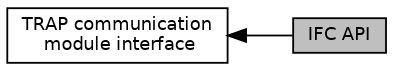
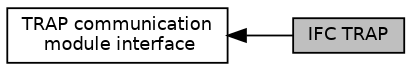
  digraph {
    rankdir=LR
    node [color=black fontname=Helvetica fontsize=10 shape=record style=filled]
-   n1 [fillcolor=grey75 fontcolor=black height=0.2 label="IFC API" width=0.4]
+   n1 [fillcolor=grey75 fontcolor=black height=0.2 label="IFC TRAP" width=0.4]
    n2 [fillcolor=white height=0.2 label="TRAP communication\l module interface" width=0.4]
    n2 -> n1 [dir=back fontname=Helvetica fontsize=10 labelfontname=Helvetica labelfontsize=10 shape=plaintext style=solid]
  }
